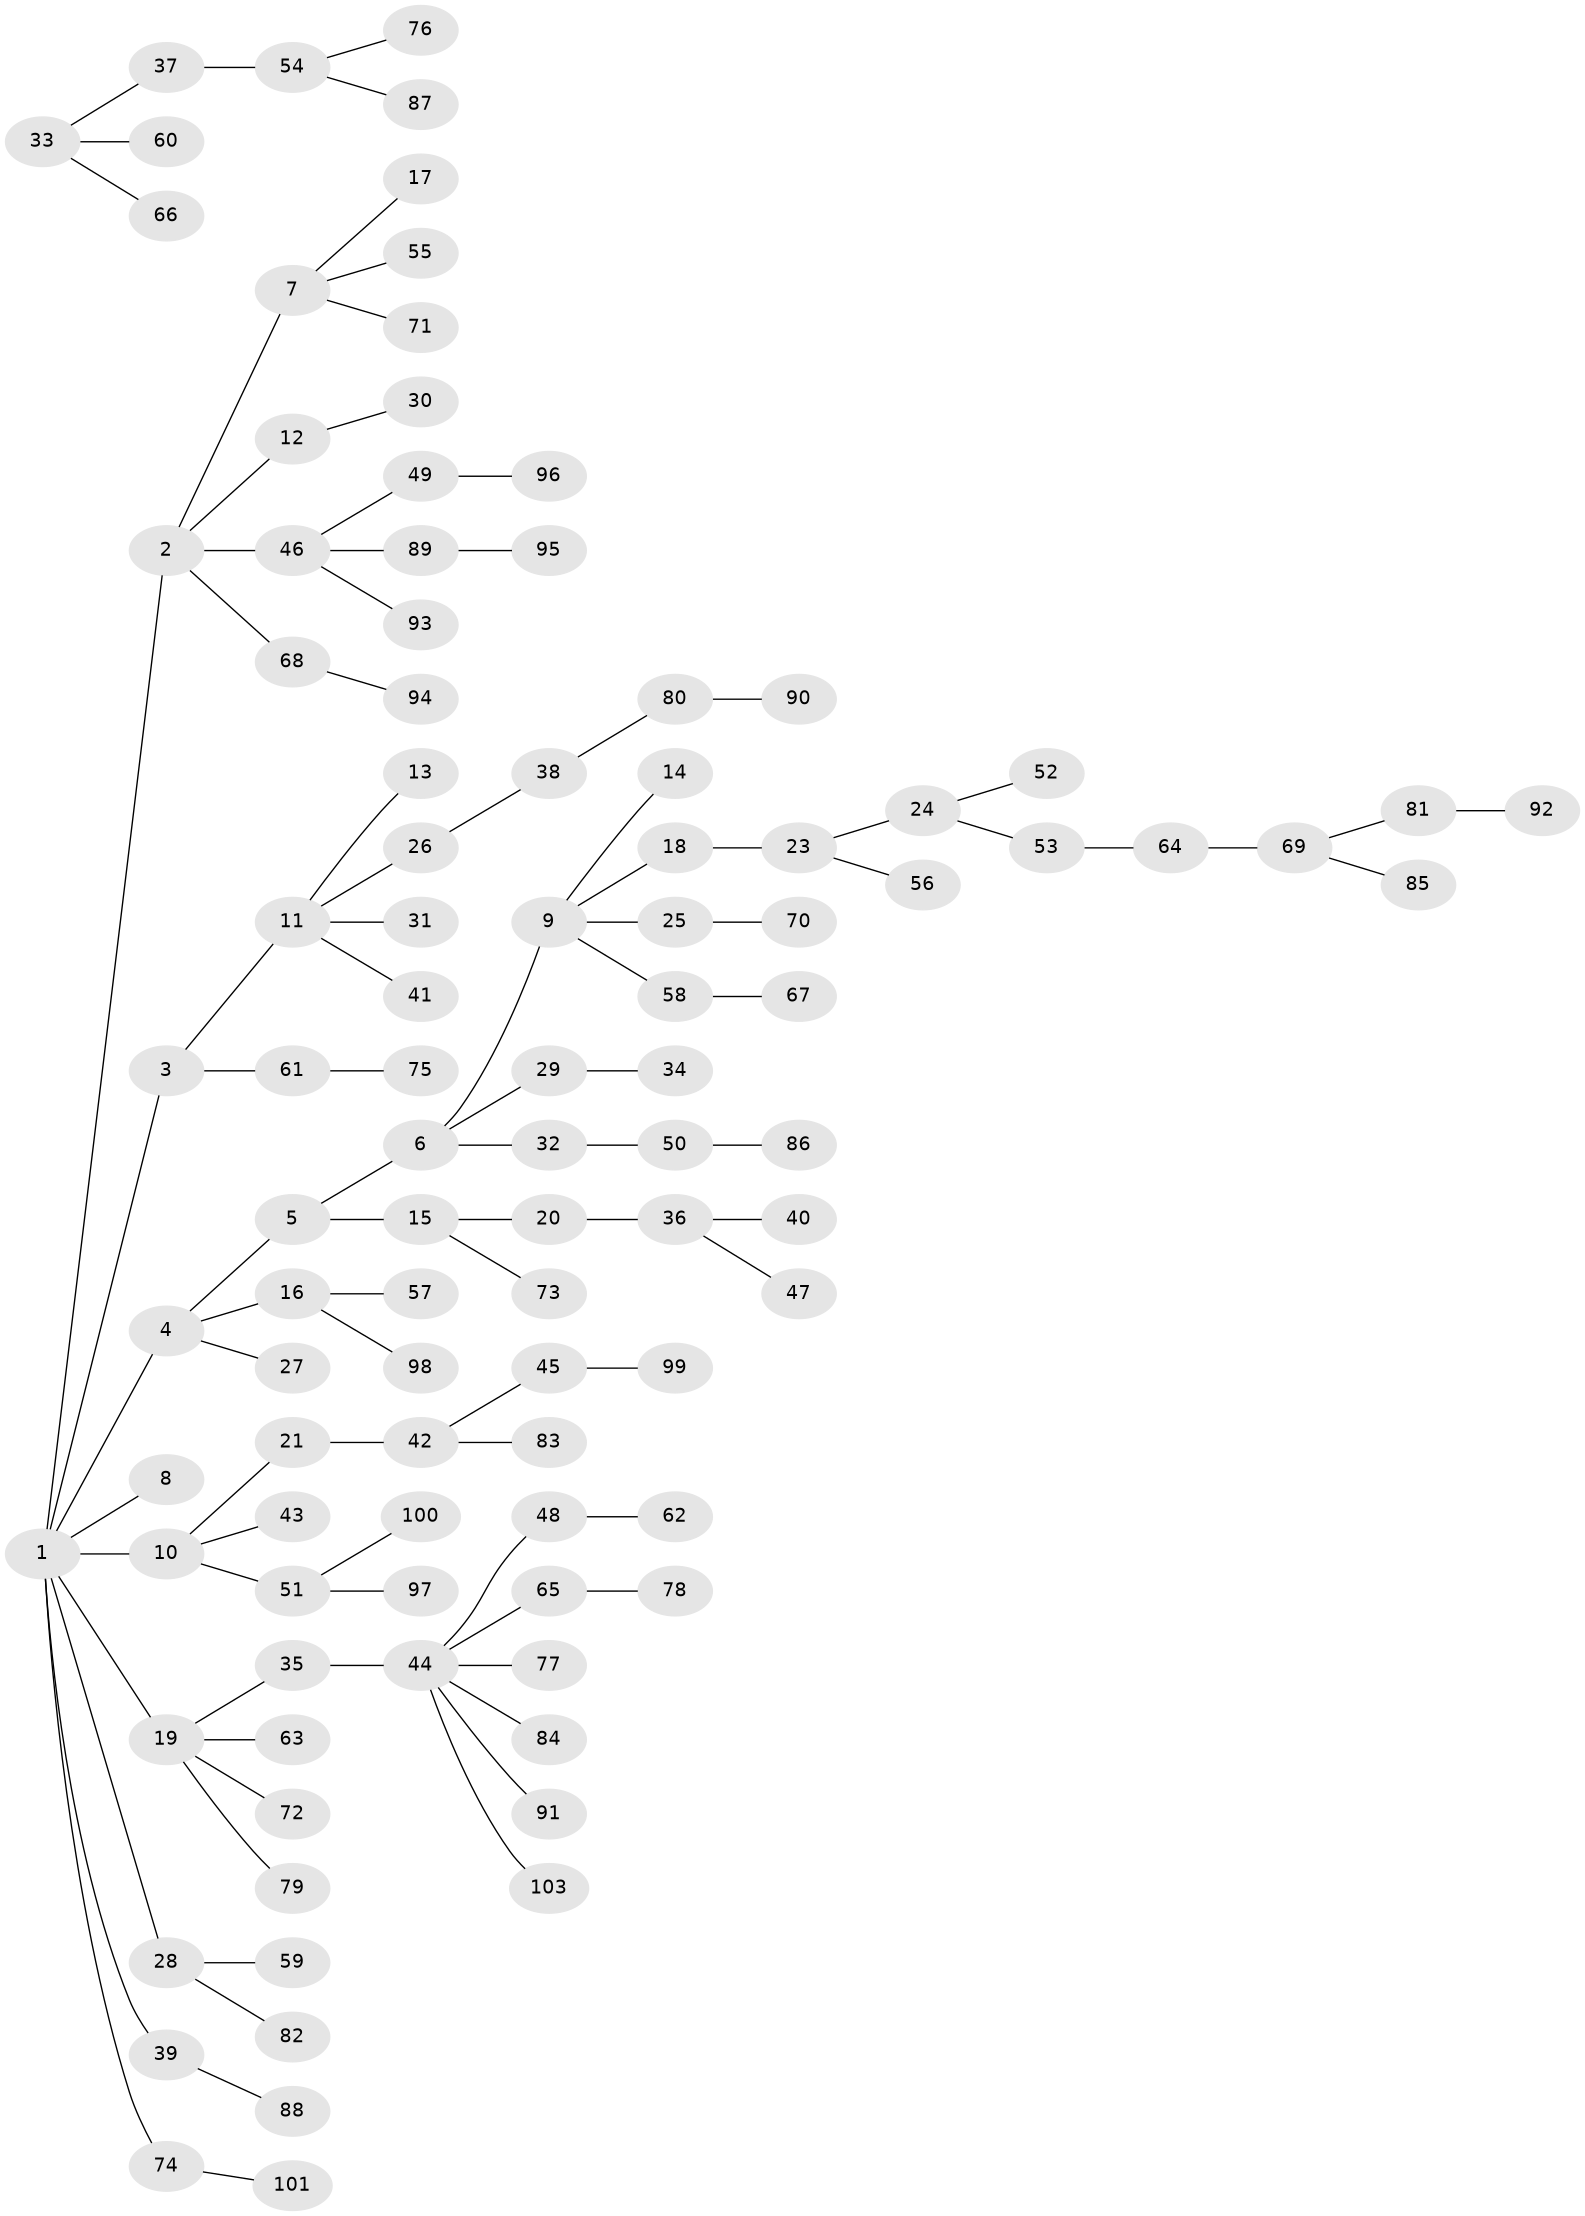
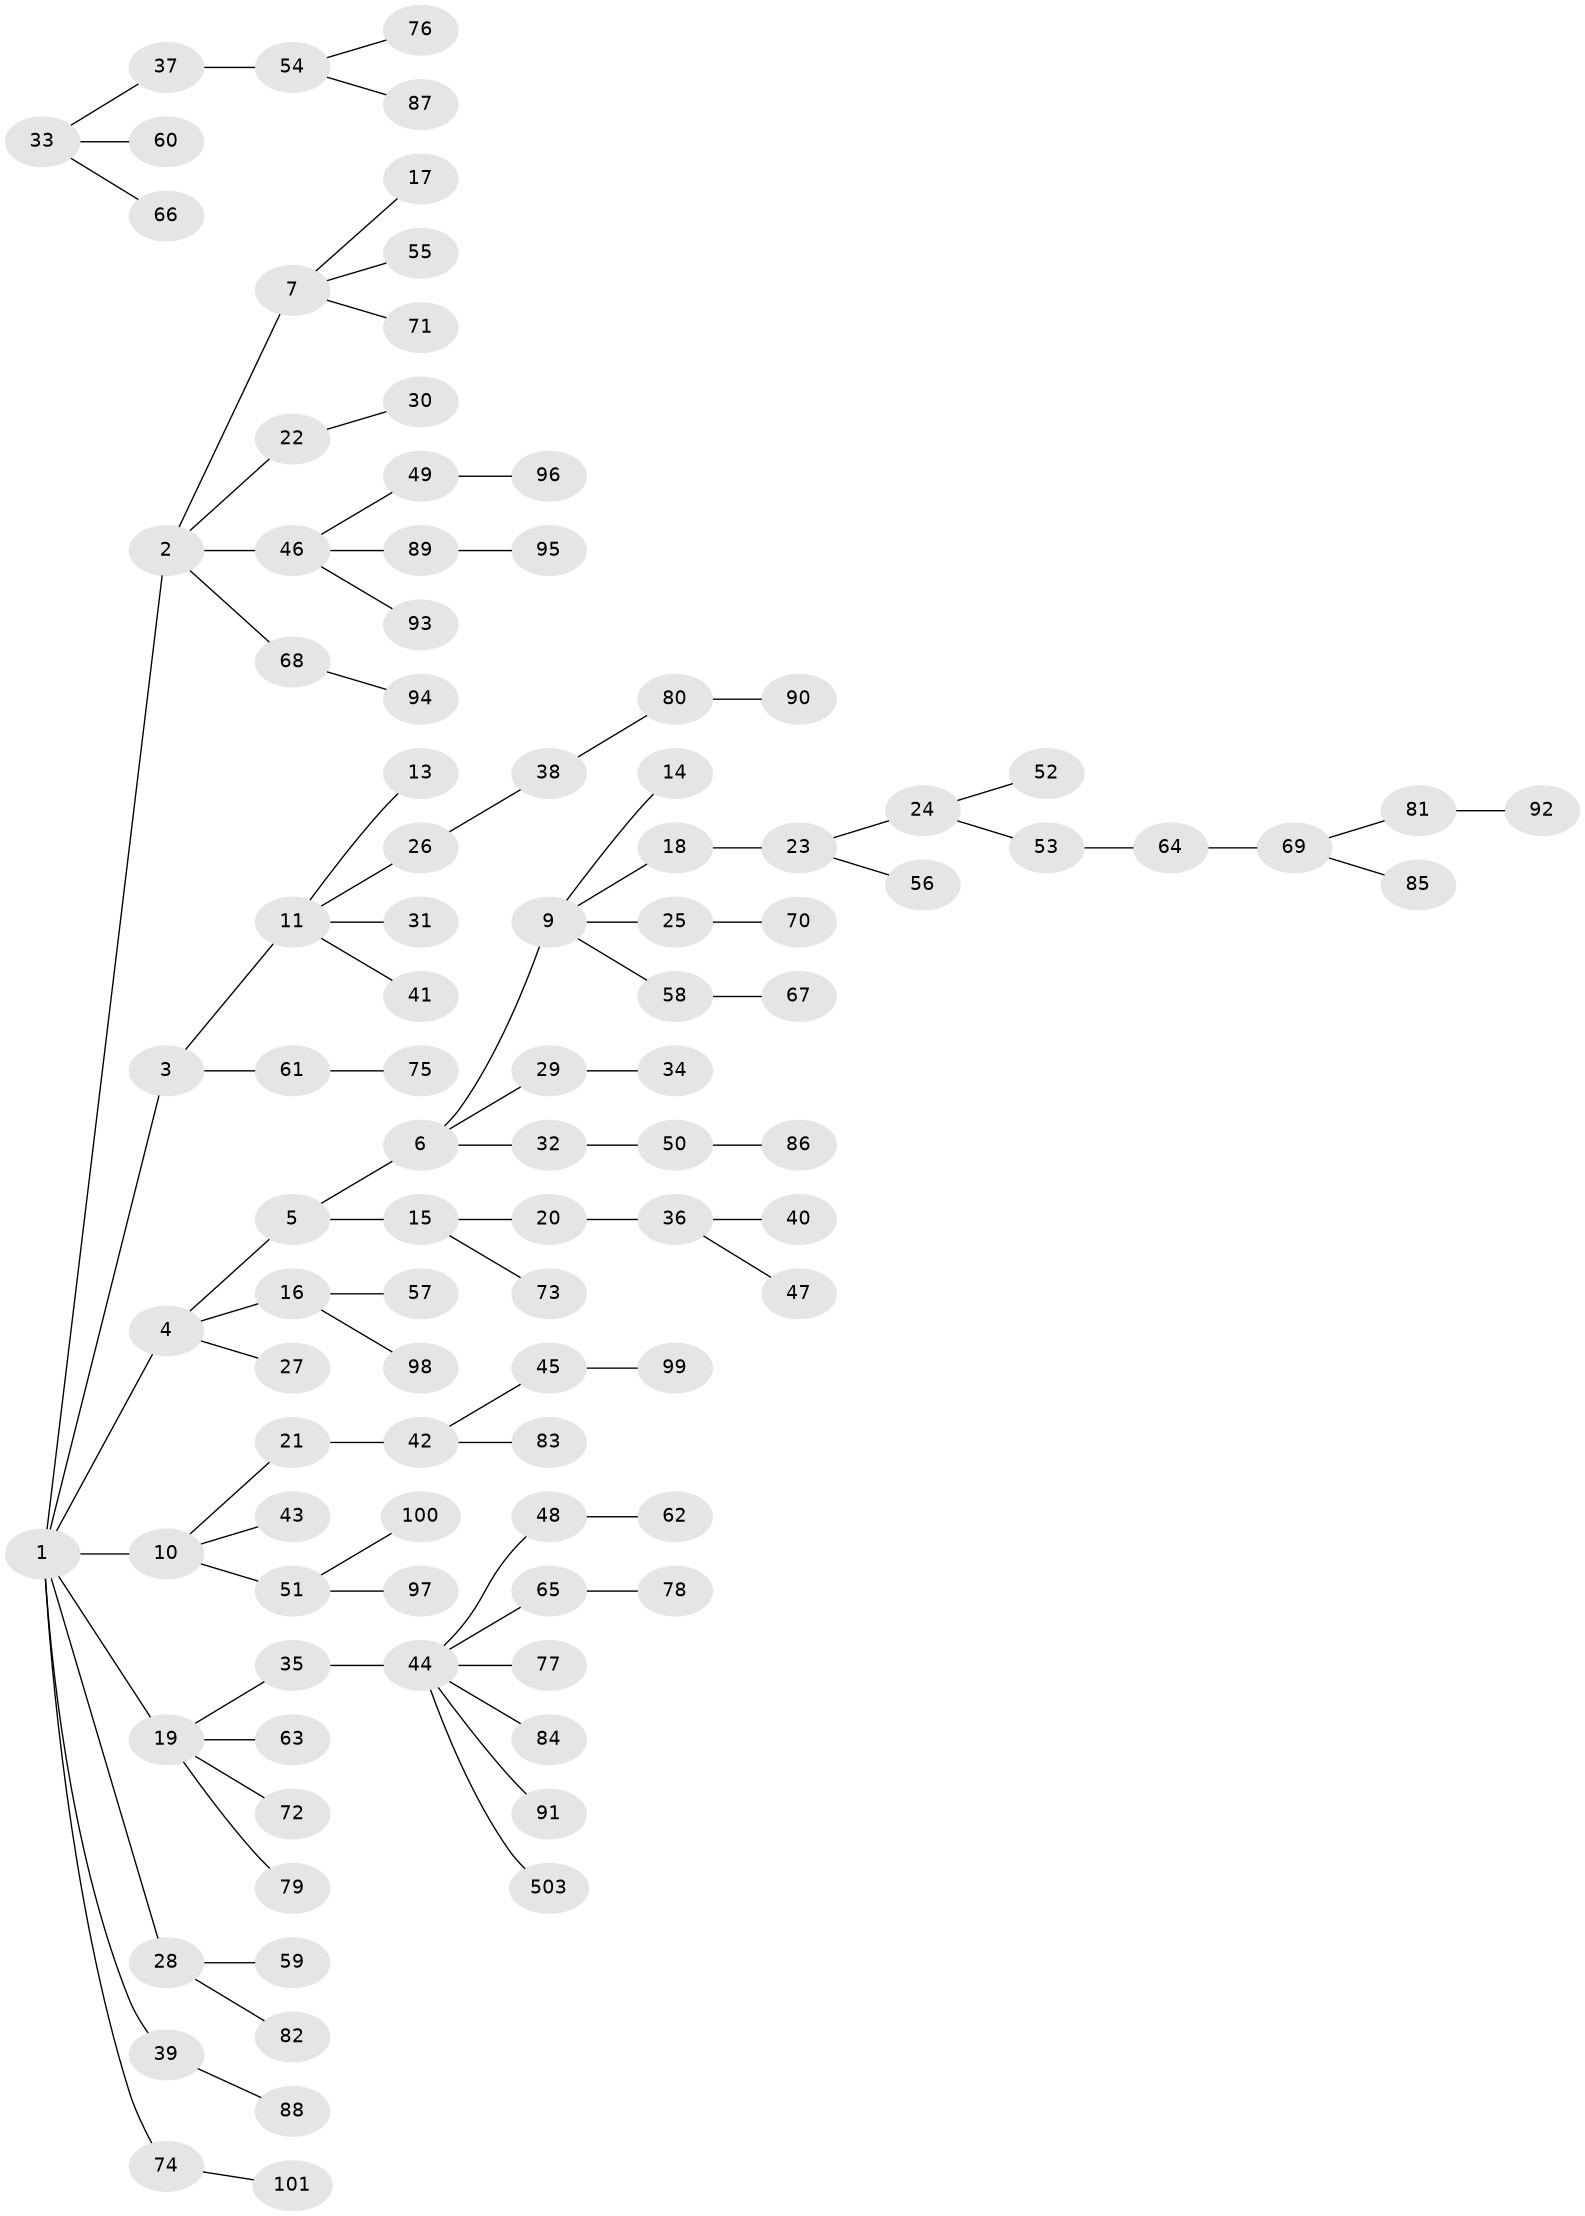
  graph {
    fontname="DejaVu Sans"
    rankdir=LR
    node [color=gray90 fontname="DejaVu Sans" style=filled]
    edge [fontname="DejaVu Sans"]
    1
    2
    3
    4
-   8
    10
    19
    28
    39
    74
    7
-   22 [label=12]
+   22
    46
    68
    11
    61
    5
    16
    27
    21
    43
    51
    35
    63
    72
    79
    59
    82
    88
    101
    17
    55
    71
    30
    49
    89
    93
    94
    13
    26
    31
    41
    75
    6
    15
    57
    98
    9
    29
    32
    20
    73
    14
    18
    25
    58
    34
    50
    23
    70
    67
    42
    100
    97
    38
    33
    37
    60
    66
    36
    24
    56
    44
    40
    47
    45
    83
    52
    53
    64
    80
    86
    54
    48
    65
    77
    84
    91
-   103
+   103 [label=503]
    76
    87
    90
    99
    62
    78
    96
    95
    69
    81
    85
    92
    1 -- 2
    1 -- 3
    1 -- 4
-   1 -- 8
    1 -- 10
    1 -- 19
    1 -- 28
    1 -- 39
    1 -- 74
    2 -- 7
    2 -- 22
    2 -- 46
    2 -- 68
    3 -- 11
    3 -- 61
    4 -- 5
    4 -- 16
    4 -- 27
    10 -- 21
    10 -- 43
    10 -- 51
    19 -- 35
    19 -- 63
    19 -- 72
    19 -- 79
    28 -- 59
    28 -- 82
    39 -- 88
    74 -- 101
    7 -- 17
    7 -- 55
    7 -- 71
    22 -- 30
    46 -- 49
    46 -- 89
    46 -- 93
    68 -- 94
    11 -- 13
    11 -- 26
    11 -- 31
    11 -- 41
    61 -- 75
    5 -- 6
    5 -- 15
    16 -- 57
    16 -- 98
    21 -- 42
    51 -- 100
    51 -- 97
    35 -- 44
    49 -- 96
    89 -- 95
    26 -- 38
    6 -- 9
    6 -- 29
    6 -- 32
    15 -- 20
    15 -- 73
    9 -- 14
    9 -- 18
    9 -- 25
    9 -- 58
    29 -- 34
    32 -- 50
    20 -- 36
    18 -- 23
    25 -- 70
    58 -- 67
    50 -- 86
    23 -- 24
    23 -- 56
    42 -- 45
    42 -- 83
    38 -- 80
    33 -- 37
    33 -- 60
    33 -- 66
    37 -- 54
    36 -- 40
    36 -- 47
    24 -- 52
    24 -- 53
    44 -- 48
    44 -- 65
    44 -- 77
    44 -- 84
    44 -- 91
    44 -- 103
    45 -- 99
    53 -- 64
    64 -- 69
    80 -- 90
    54 -- 76
    54 -- 87
    48 -- 62
    65 -- 78
    69 -- 81
    69 -- 85
    81 -- 92
  }
